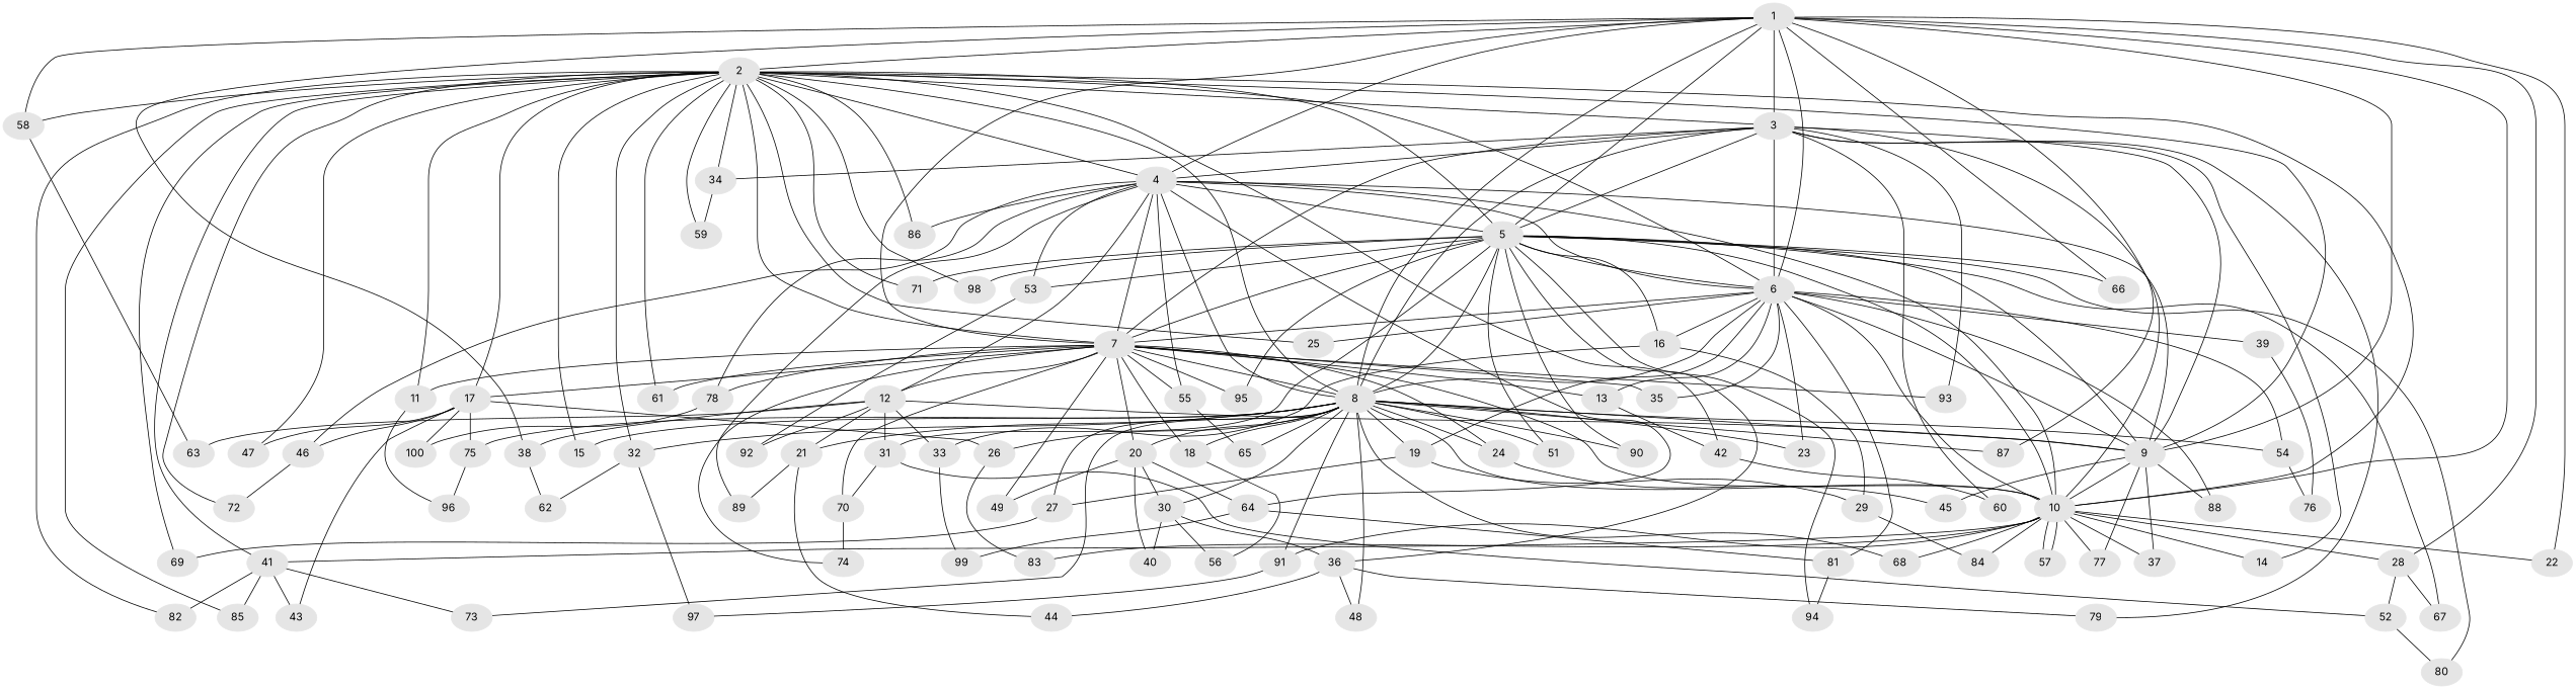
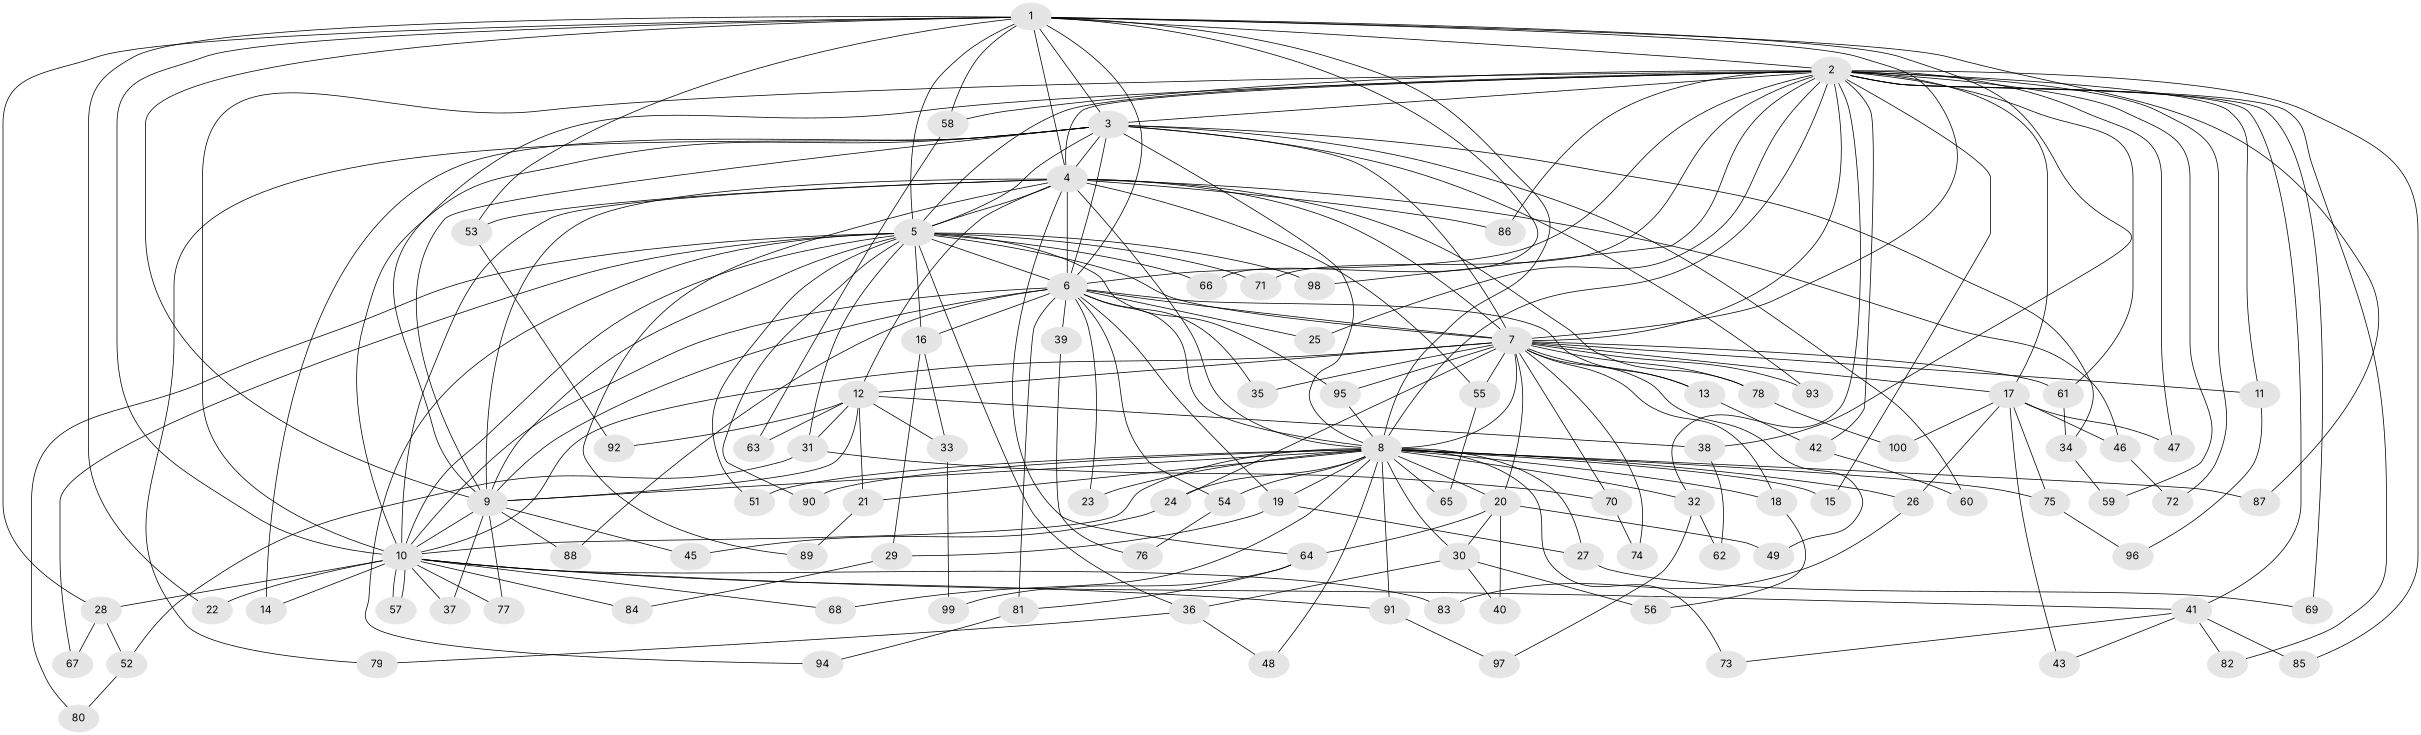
  graph {
    fontname=Inter
    node [color=gray90 fontname=Inter style=filled]
    edge [fontname=Inter]
    1
    2
    3
    4
    5
    6
    7
    8
    9
    10
    22
    28
    38
    53
    58
    66
    87
    11
    15
    17
    25
    32
    34
    41
    42
    47
    59
    61
    69
    71
    72
    82
    85
    86
    98
    14
    60
    79
    93
    12
    46
    55
    64
    78
    89
    16
    31
    36
    51
    67
    80
    90
    94
    95
    39
    13
    19
    23
    35
    54
    81
    88
    18
    20
    24
    49
    70
    74
    21
    26
    27
    30
    48
    65
    68
    73
    75
    91
    37
    45
    77
    57
    83
    84
    52
    62
    92
    63
    96
    43
    100
    97
    76
    33
    99
    29
-   44
    56
    40
    1 -- 2
    1 -- 3
    1 -- 4
    1 -- 5
    1 -- 6
    1 -- 7
    1 -- 8
    1 -- 9
    1 -- 10
    1 -- 22
    1 -- 28
    1 -- 38
-   5 -- 53
+   1 -- 53
    1 -- 58
    1 -- 66
    1 -- 87
    2 -- 3
    2 -- 4
    2 -- 5
    2 -- 6
    2 -- 7
    2 -- 8
    2 -- 9
    2 -- 10
    2 -- 58
    2 -- 11
    2 -- 15
    2 -- 17
    2 -- 25
    2 -- 32
-   2 -- 34
+   61 -- 34
    2 -- 41
    2 -- 42
    2 -- 47
    2 -- 59
    2 -- 61
    2 -- 69
    2 -- 71
    2 -- 72
    2 -- 82
    2 -- 85
    2 -- 86
    2 -- 98
    3 -- 4
    3 -- 5
    3 -- 6
    3 -- 7
    3 -- 8
    3 -- 9
    3 -- 10
    3 -- 34
    3 -- 14
    3 -- 60
    3 -- 79
    3 -- 93
    4 -- 5
    4 -- 6
    4 -- 7
    4 -- 8
    4 -- 9
    4 -- 10
    4 -- 53
    4 -- 86
    4 -- 12
    4 -- 46
    4 -- 55
    4 -- 64
    4 -- 78
    4 -- 89
    5 -- 6
    5 -- 7
-   5 -- 8
+   95 -- 8
    5 -- 9
    5 -- 10
    5 -- 66
    5 -- 71
    5 -- 98
    5 -- 16
    5 -- 31
    5 -- 36
    5 -- 51
    5 -- 67
    5 -- 80
    5 -- 90
    5 -- 94
    5 -- 95
    6 -- 7
    6 -- 8
    6 -- 9
    6 -- 10
    6 -- 25
    6 -- 16
    6 -- 39
    6 -- 13
    6 -- 19
    6 -- 23
    6 -- 35
    6 -- 54
    6 -- 81
    6 -- 88
    7 -- 8
    7 -- 10
    7 -- 11
    7 -- 17
    7 -- 61
    7 -- 93
    7 -- 12
    7 -- 55
    7 -- 78
    7 -- 95
    7 -- 13
    7 -- 35
    7 -- 18
    7 -- 20
    7 -- 24
    7 -- 49
    7 -- 70
    7 -- 74
    8 -- 9
    8 -- 10
    8 -- 87
    8 -- 15
    8 -- 32
    8 -- 51
    8 -- 90
    8 -- 19
    8 -- 23
    8 -- 54
    8 -- 18
    8 -- 20
    8 -- 24
    8 -- 21
    8 -- 26
    8 -- 27
    8 -- 30
    8 -- 48
    8 -- 65
    8 -- 68
    8 -- 73
    8 -- 75
    8 -- 91
    9 -- 10
    9 -- 88
    9 -- 37
    9 -- 45
    9 -- 77
    10 -- 22
    10 -- 28
    10 -- 41
    10 -- 14
    10 -- 68
    10 -- 91
    10 -- 37
    10 -- 77
    10 -- 57
    10 -- 57
    10 -- 83
    10 -- 84
    28 -- 67
    28 -- 52
    38 -- 62
    53 -- 92
    58 -- 63
    11 -- 96
    17 -- 47
    17 -- 46
    17 -- 26
    17 -- 75
    17 -- 43
    17 -- 100
    32 -- 62
    32 -- 97
    34 -- 59
    41 -- 82
    41 -- 85
    41 -- 73
    41 -- 43
    42 -- 60
    12 -- 9
    12 -- 38
    12 -- 31
    12 -- 21
    12 -- 92
    12 -- 63
    12 -- 33
    46 -- 72
    55 -- 65
    64 -- 81
    64 -- 99
    78 -- 100
    16 -- 33
    16 -- 29
    31 -- 70
    31 -- 52
    36 -- 79
    36 -- 48
-   36 -- 44
    39 -- 76
    13 -- 42
    19 -- 27
    19 -- 29
    54 -- 76
    81 -- 94
    18 -- 56
    20 -- 64
    20 -- 49
    20 -- 30
    20 -- 40
    24 -- 45
    70 -- 74
    21 -- 89
-   21 -- 44
    26 -- 83
    27 -- 69
    30 -- 36
    30 -- 56
    30 -- 40
    75 -- 96
    91 -- 97
    52 -- 80
    33 -- 99
    29 -- 84
  }
